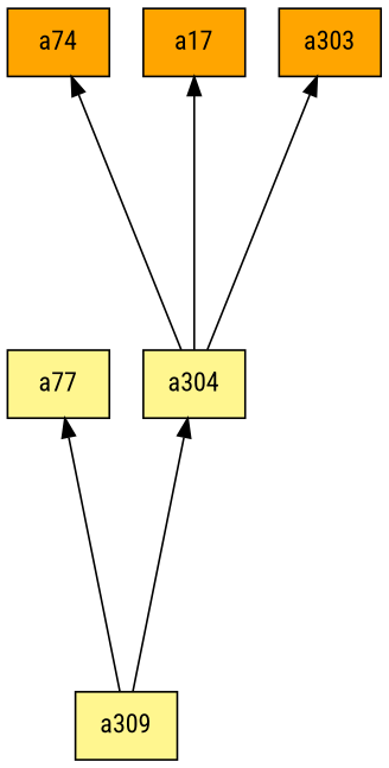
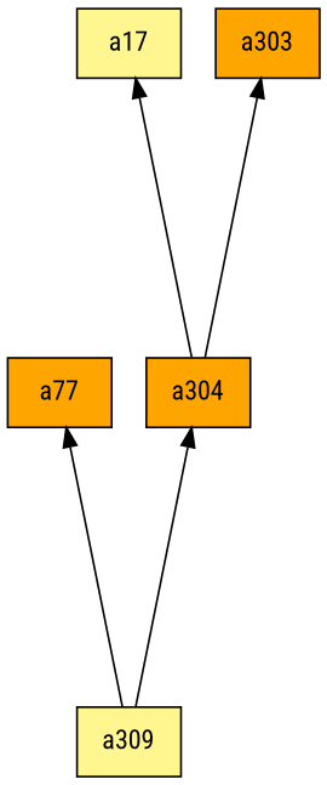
  digraph {
    fontname="Roboto Condensed"
    rankdir=BT
    ranksep=2.0
    node [fillcolor=orange fontname="Roboto Condensed" shape=record style=filled]
    edge [fontname="Roboto Condensed"]
    n1 [fillcolor=khaki1 label="{a309}"]
-   n2 [fillcolor=khaki1 label="{a77}"]
-   n3 [fillcolor=khaki1 label="{a304}"]
-   n4 [label="{a74}"]
-   n5 [label="{a17}"]
+   n2 [label="{a77}"]
+   n3 [label="{a304}"]
+   n5 [fillcolor=khaki1 label="{a17}"]
    n6 [label="{a303}"]
    n1 -> n2
    n1 -> n3
-   n3 -> n4
    n3 -> n5
    n3 -> n6
  }
